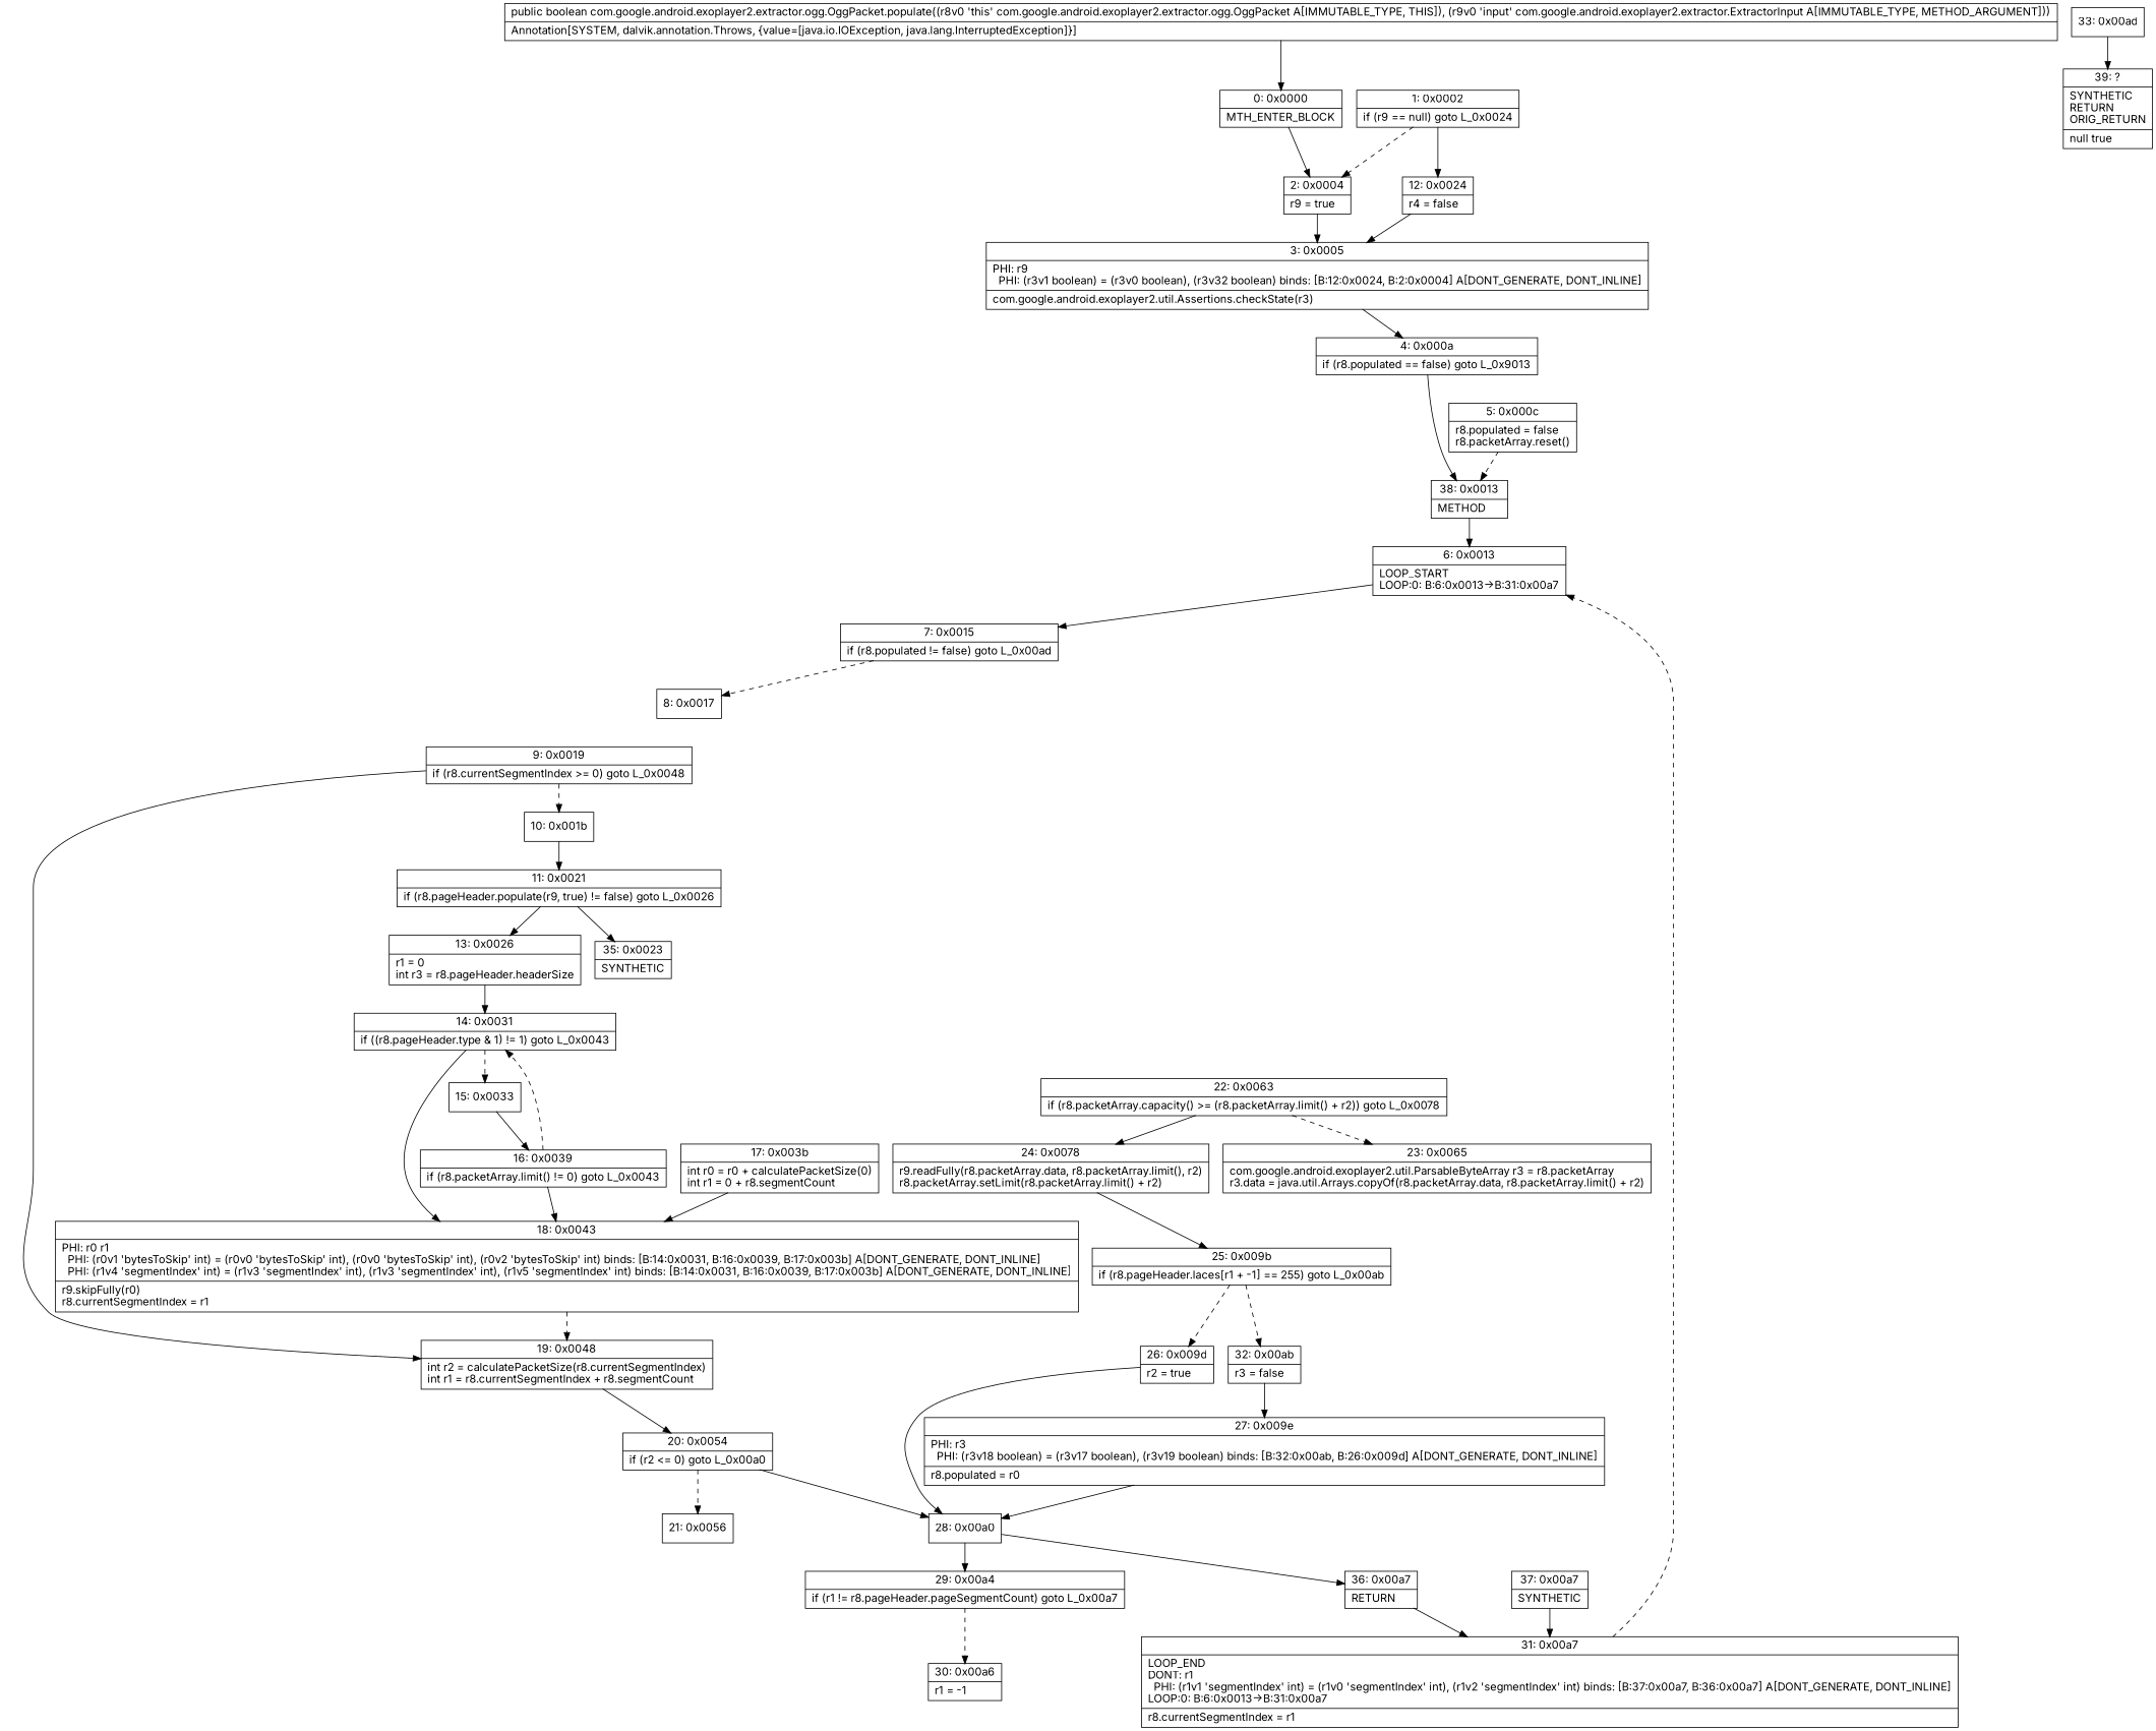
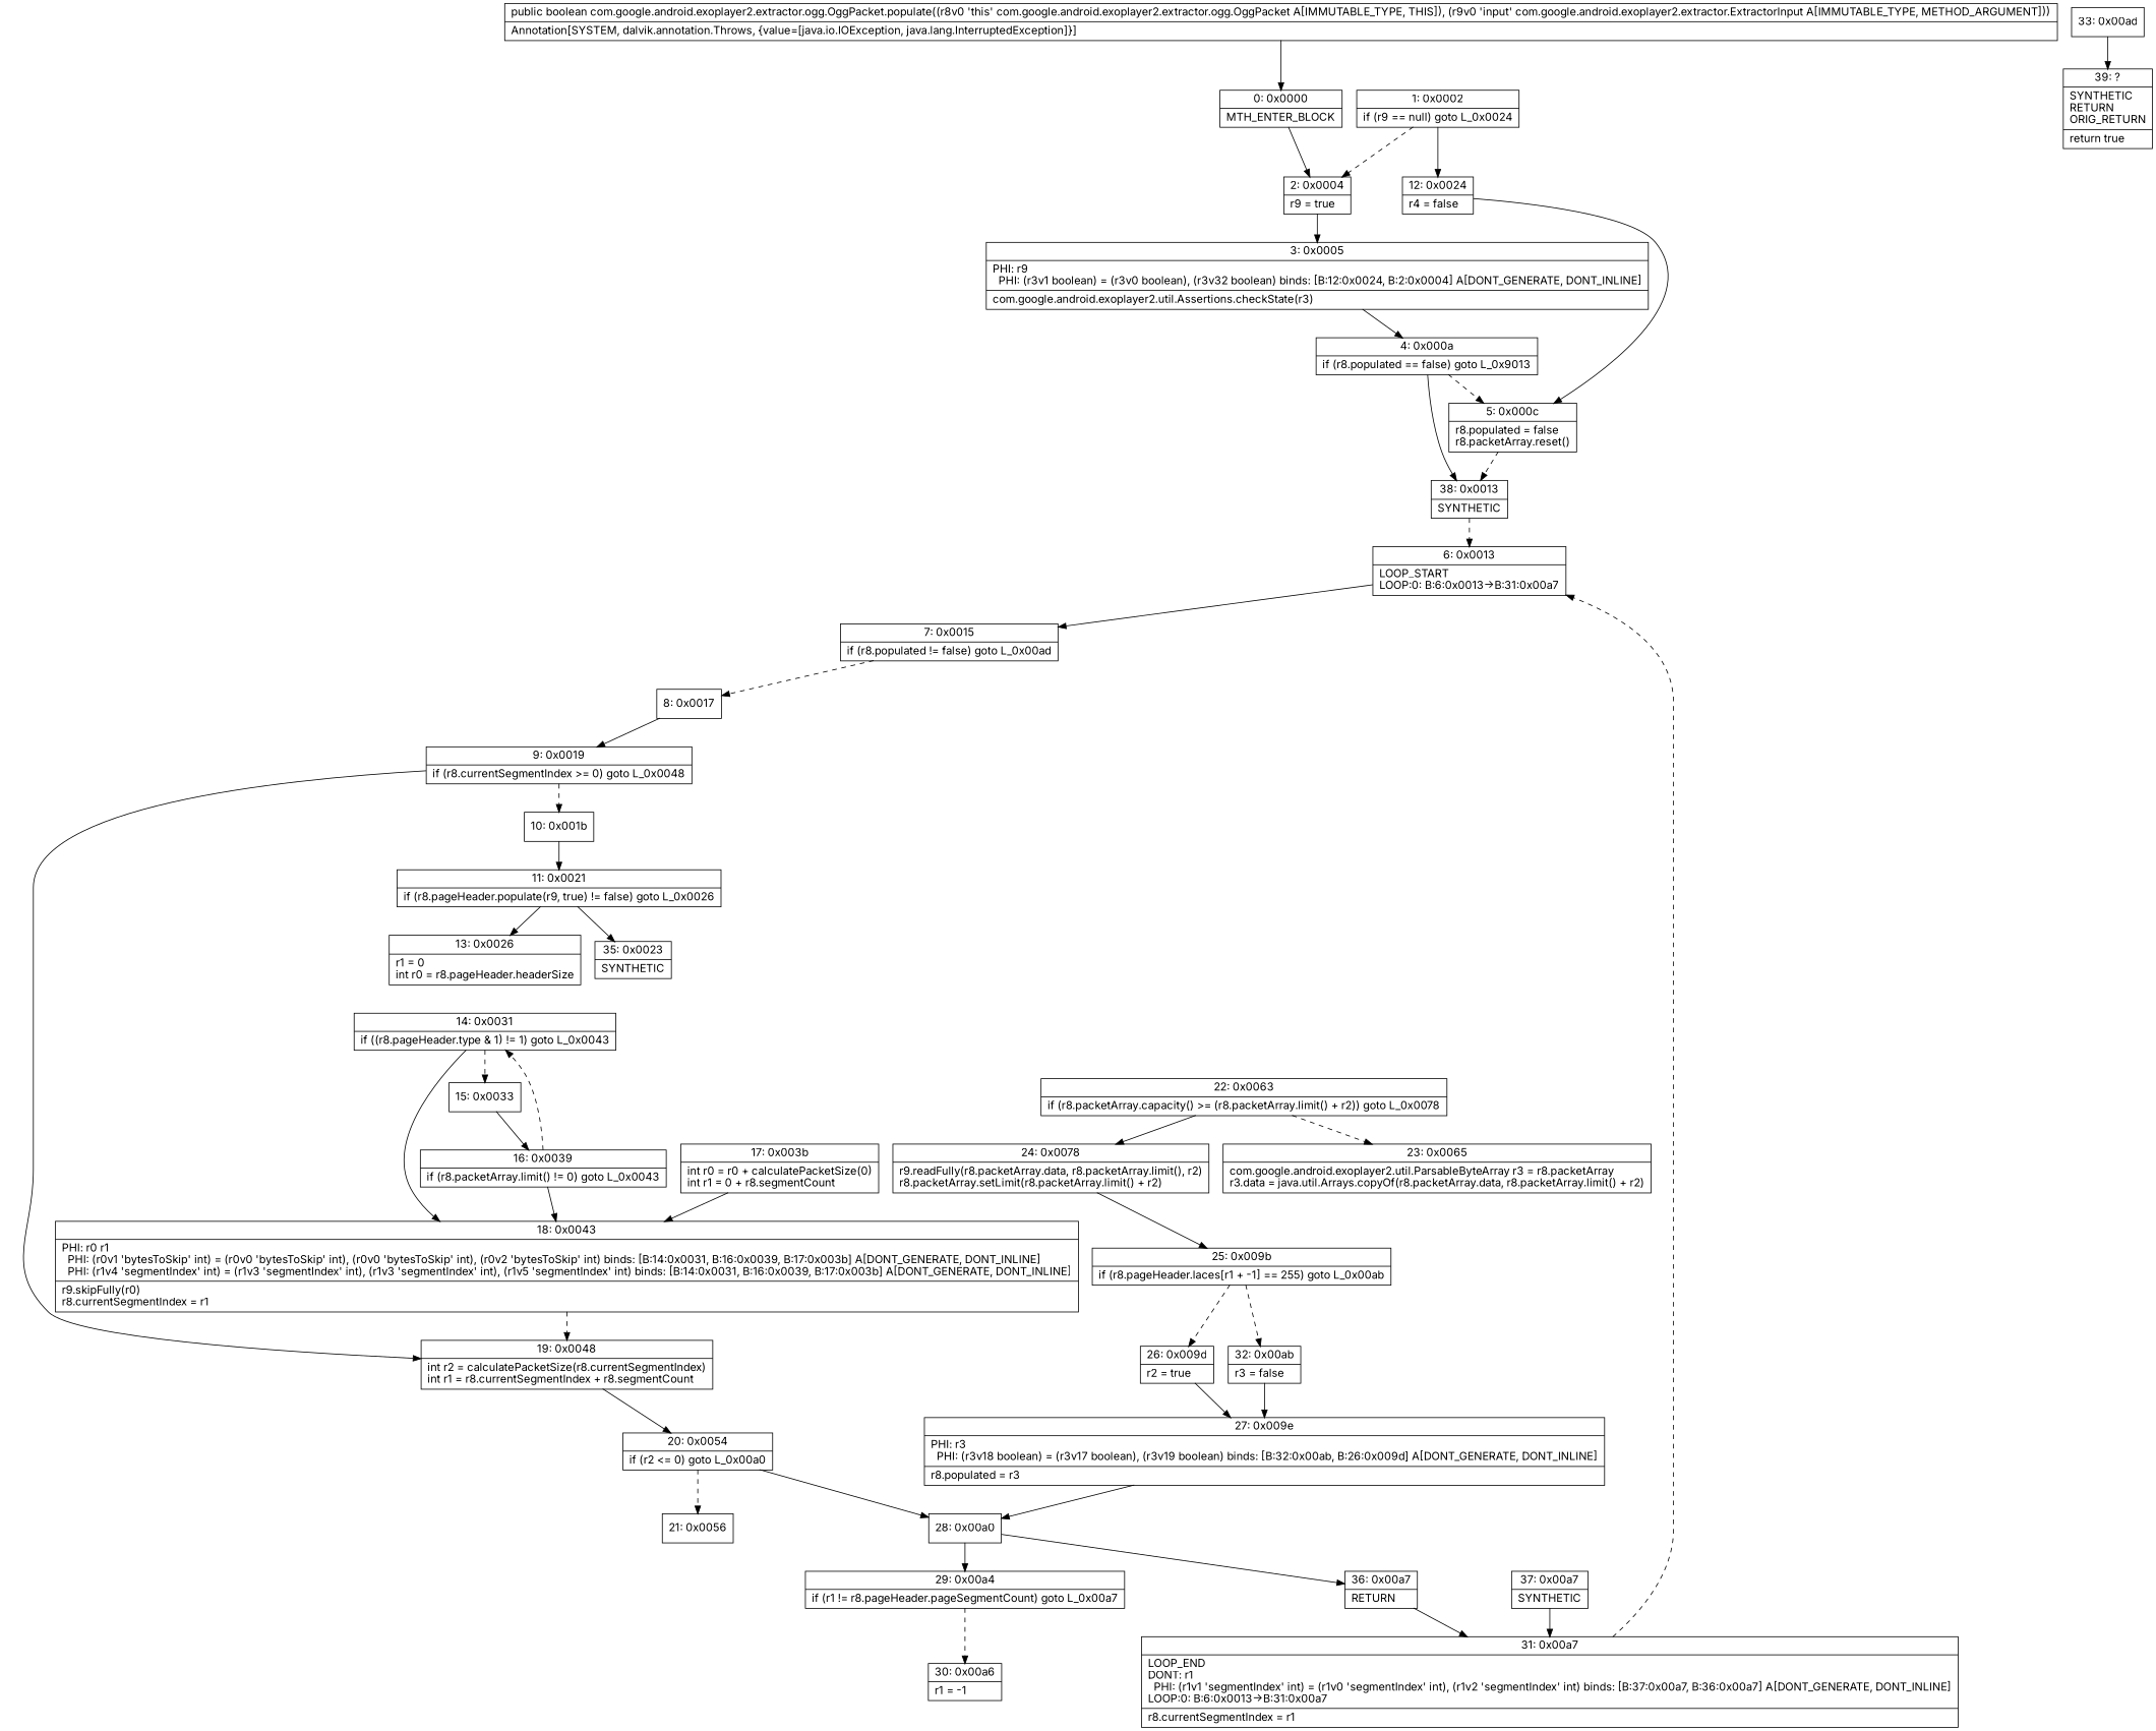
  digraph {
    fontname=Inter
    node [fontname=Inter shape=record]
    edge [fontname=Inter]
    n1 [label="{0\:\ 0x0000|MTH_ENTER_BLOCK\l}"]
    n2 [label="{2\:\ 0x0004|r9 = true\l}"]
    n3 [label="{1\:\ 0x0002|if (r9 == null) goto L_0x0024\l}"]
    n4 [label="{12\:\ 0x0024|r4 = false\l}"]
    n5 [label="{3\:\ 0x0005|PHI: r9 \l  PHI: (r3v1 boolean) = (r3v0 boolean), (r3v32 boolean) binds: [B:12:0x0024, B:2:0x0004] A[DONT_GENERATE, DONT_INLINE]\l|com.google.android.exoplayer2.util.Assertions.checkState(r3)\l}"]
    n6 [label="{4\:\ 0x000a|if (r8.populated == false) goto L_0x9013\l}"]
    n7 [label="{5\:\ 0x000c|r8.populated = false\lr8.packetArray.reset()\l}"]
-   n8 [label="{38\:\ 0x0013|METHOD\l}"]
+   n8 [label="{38\:\ 0x0013|SYNTHETIC\l}"]
    n9 [label="{6\:\ 0x0013|LOOP_START\lLOOP:0: B:6:0x0013\-\>B:31:0x00a7\l}"]
    n10 [label="{7\:\ 0x0015|if (r8.populated != false) goto L_0x00ad\l}"]
    n11 [label="{8\:\ 0x0017}"]
    n12 [label="{9\:\ 0x0019|if (r8.currentSegmentIndex \>= 0) goto L_0x0048\l}"]
    n13 [label="{10\:\ 0x001b}"]
    n14 [label="{19\:\ 0x0048|int r2 = calculatePacketSize(r8.currentSegmentIndex)\lint r1 = r8.currentSegmentIndex + r8.segmentCount\l}"]
    n15 [label="{11\:\ 0x0021|if (r8.pageHeader.populate(r9, true) != false) goto L_0x0026\l}"]
    n16 [label="{20\:\ 0x0054|if (r2 \<= 0) goto L_0x00a0\l}"]
-   n17 [label="{13\:\ 0x0026|r1 = 0\lint r3 = r8.pageHeader.headerSize\l}"]
+   n17 [label="{13\:\ 0x0026|r1 = 0\lint r0 = r8.pageHeader.headerSize\l}"]
    n18 [label="{35\:\ 0x0023|SYNTHETIC\l}"]
    n19 [label="{14\:\ 0x0031|if ((r8.pageHeader.type & 1) != 1) goto L_0x0043\l}"]
    n20 [label="{15\:\ 0x0033}"]
    n21 [label="{18\:\ 0x0043|PHI: r0 r1 \l  PHI: (r0v1 'bytesToSkip' int) = (r0v0 'bytesToSkip' int), (r0v0 'bytesToSkip' int), (r0v2 'bytesToSkip' int) binds: [B:14:0x0031, B:16:0x0039, B:17:0x003b] A[DONT_GENERATE, DONT_INLINE]\l  PHI: (r1v4 'segmentIndex' int) = (r1v3 'segmentIndex' int), (r1v3 'segmentIndex' int), (r1v5 'segmentIndex' int) binds: [B:14:0x0031, B:16:0x0039, B:17:0x003b] A[DONT_GENERATE, DONT_INLINE]\l|r9.skipFully(r0)\lr8.currentSegmentIndex = r1\l}"]
    n22 [label="{16\:\ 0x0039|if (r8.packetArray.limit() != 0) goto L_0x0043\l}"]
    n23 [label="{17\:\ 0x003b|int r0 = r0 + calculatePacketSize(0)\lint r1 = 0 + r8.segmentCount\l}"]
    n24 [label="{21\:\ 0x0056}"]
    n25 [label="{28\:\ 0x00a0}"]
    n26 [label="{29\:\ 0x00a4|if (r1 != r8.pageHeader.pageSegmentCount) goto L_0x00a7\l}"]
    n27 [label="{36\:\ 0x00a7|RETURN\l}"]
    n28 [label="{22\:\ 0x0063|if (r8.packetArray.capacity() \>= (r8.packetArray.limit() + r2)) goto L_0x0078\l}"]
    n29 [label="{23\:\ 0x0065|com.google.android.exoplayer2.util.ParsableByteArray r3 = r8.packetArray\lr3.data = java.util.Arrays.copyOf(r8.packetArray.data, r8.packetArray.limit() + r2)\l}"]
    n30 [label="{24\:\ 0x0078|r9.readFully(r8.packetArray.data, r8.packetArray.limit(), r2)\lr8.packetArray.setLimit(r8.packetArray.limit() + r2)\l}"]
    n31 [label="{25\:\ 0x009b|if (r8.pageHeader.laces[r1 + \-1] == 255) goto L_0x00ab\l}"]
    n32 [label="{26\:\ 0x009d|r2 = true\l}"]
    n33 [label="{32\:\ 0x00ab|r3 = false\l}"]
-   n34 [label="{27\:\ 0x009e|PHI: r3 \l  PHI: (r3v18 boolean) = (r3v17 boolean), (r3v19 boolean) binds: [B:32:0x00ab, B:26:0x009d] A[DONT_GENERATE, DONT_INLINE]\l|r8.populated = r0\l}"]
+   n34 [label="{27\:\ 0x009e|PHI: r3 \l  PHI: (r3v18 boolean) = (r3v17 boolean), (r3v19 boolean) binds: [B:32:0x00ab, B:26:0x009d] A[DONT_GENERATE, DONT_INLINE]\l|r8.populated = r3\l}"]
    n35 [label="{30\:\ 0x00a6|r1 = \-1\l}"]
    n36 [label="{37\:\ 0x00a7|SYNTHETIC\l}"]
    n37 [label="{31\:\ 0x00a7|LOOP_END\lDONT: r1 \l  PHI: (r1v1 'segmentIndex' int) = (r1v0 'segmentIndex' int), (r1v2 'segmentIndex' int) binds: [B:37:0x00a7, B:36:0x00a7] A[DONT_GENERATE, DONT_INLINE]\lLOOP:0: B:6:0x0013\-\>B:31:0x00a7\l|r8.currentSegmentIndex = r1\l}"]
    n38 [label="{33\:\ 0x00ad}"]
-   n39 [label="{39\:\ ?|SYNTHETIC\lRETURN\lORIG_RETURN\l|null true\l}"]
+   n39 [label="{39\:\ ?|SYNTHETIC\lRETURN\lORIG_RETURN\l|return true\l}"]
    n40 [label="{public boolean com.google.android.exoplayer2.extractor.ogg.OggPacket.populate((r8v0 'this' com.google.android.exoplayer2.extractor.ogg.OggPacket A[IMMUTABLE_TYPE, THIS]), (r9v0 'input' com.google.android.exoplayer2.extractor.ExtractorInput A[IMMUTABLE_TYPE, METHOD_ARGUMENT]))  | Annotation[SYSTEM, dalvik.annotation.Throws, \{value=[java.io.IOException, java.lang.InterruptedException]\}]\l}"]
    n1 -> n2
    n2 -> n5
    n3 -> n2 [style=dashed]
    n3 -> n4
-   n4 -> n5
+   n4 -> n7
    n5 -> n6
+   n6 -> n7 [style=dashed]
    n6 -> n8
    n7 -> n8 [style=dashed]
-   n8 -> n9
+   n8 -> n9 [style=dashed]
    n9 -> n10
    n10 -> n11 [style=dashed]
+   n11 -> n12
    n12 -> n13 [style=dashed]
    n12 -> n14
    n13 -> n15
    n14 -> n16
    n15 -> n17
    n15 -> n18 [style=solid]
    n16 -> n24 [style=dashed]
    n16 -> n25
-   n17 -> n19
    n19 -> n20 [style=dashed]
    n19 -> n21
    n20 -> n22
    n21 -> n14 [style=dashed]
    n22 -> n19 [style=dashed]
    n22 -> n21
    n23 -> n21
    n25 -> n26
    n25 -> n27
    n26 -> n35 [style=dashed]
    n27 -> n37
    n28 -> n29 [style=dashed]
    n28 -> n30
    n30 -> n31
    n31 -> n32 [style=dashed]
    n31 -> n33 [style=dashed]
-   n32 -> n25
+   n32 -> n34
    n33 -> n34
    n34 -> n25
    n36 -> n37
    n37 -> n9 [style=dashed]
    n38 -> n39
    n40 -> n1
  }
